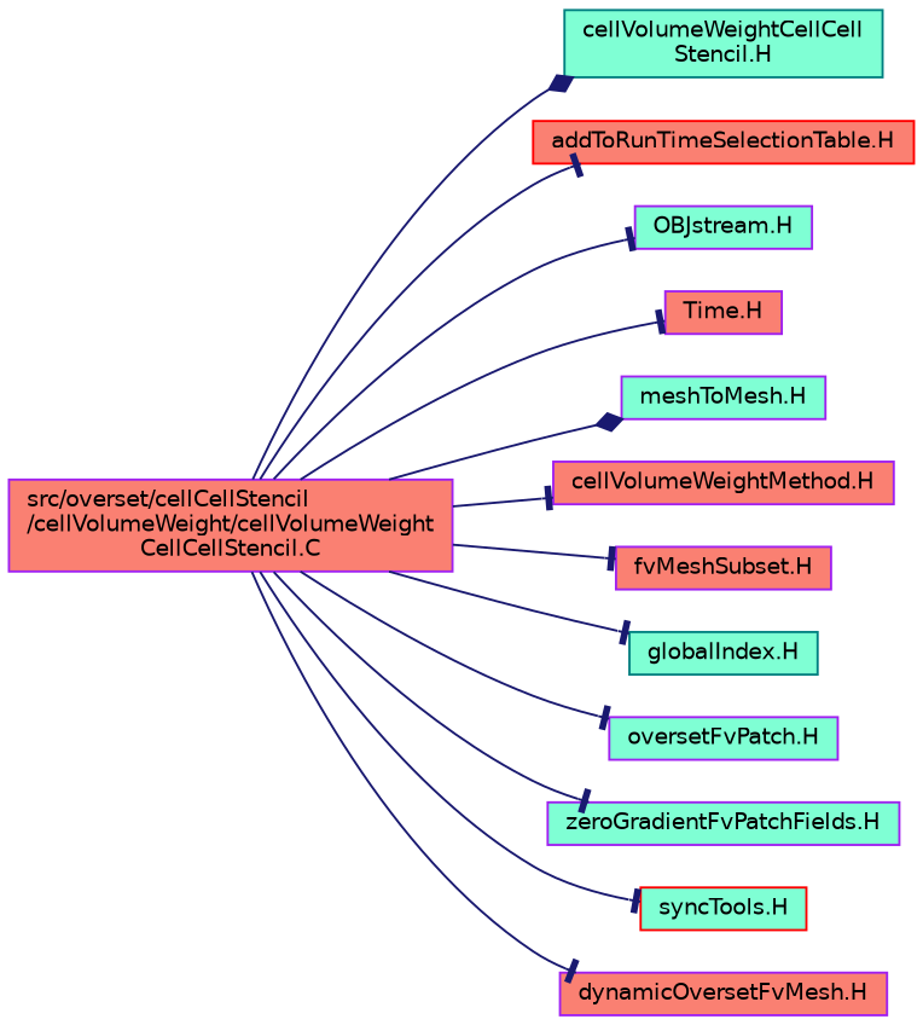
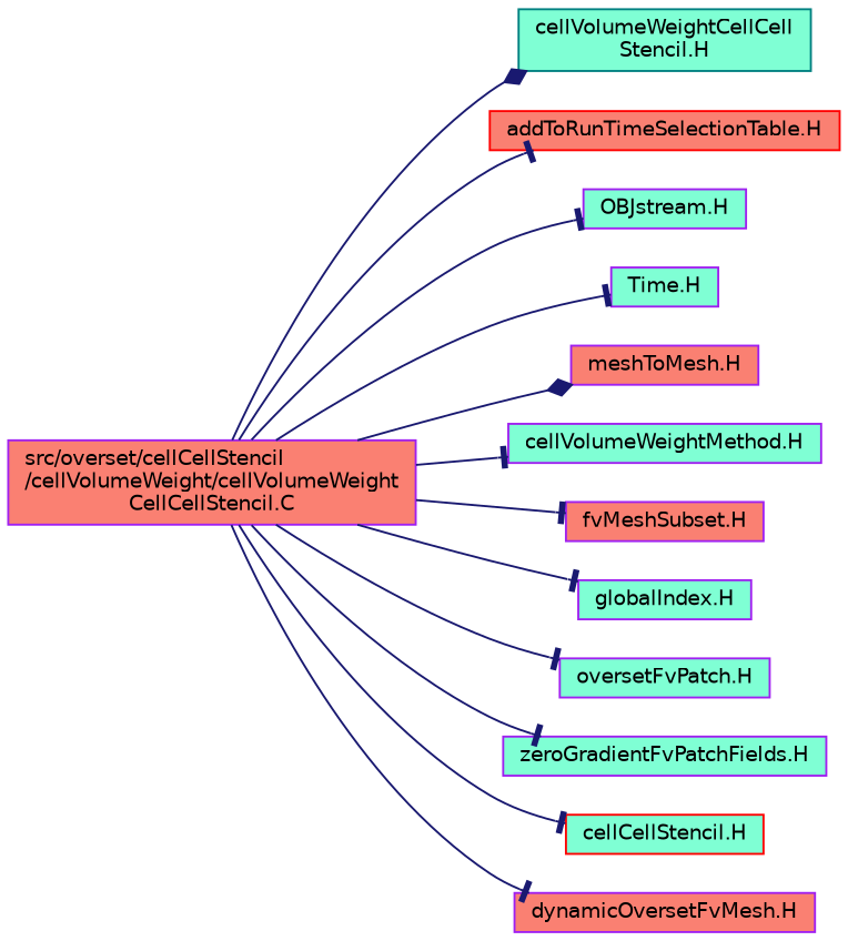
  digraph {
    rankdir=LR
    node [color=purple fillcolor=aquamarine fontname=Helvetica fontsize=10 shape=record style=filled]
    edge [arrowhead=tee color=midnightblue fontname=Helvetica fontsize=10 labelfontname=Helvetica labelfontsize=10 style=solid]
    n1 [fillcolor=salmon fontcolor=black height=0.2 label="src/overset/cellCellStencil\l/cellVolumeWeight/cellVolumeWeight\lCellCellStencil.C" width=0.4]
    n2 [color=teal height=0.2 label="cellVolumeWeightCellCell\lStencil.H" width=0.4]
    n3 [color=red fillcolor=salmon height=0.2 label="addToRunTimeSelectionTable.H" width=0.4]
    n4 [height=0.2 label="OBJstream.H" width=0.4]
-   n5 [fillcolor=salmon height=0.2 label="Time.H" width=0.4]
-   n6 [height=0.2 label="meshToMesh.H" width=0.4]
-   n7 [fillcolor=salmon height=0.2 label="cellVolumeWeightMethod.H" width=0.4]
+   n5 [height=0.2 label="Time.H" width=0.4]
+   n6 [fillcolor=salmon height=0.2 label="meshToMesh.H" width=0.4]
+   n7 [height=0.2 label="cellVolumeWeightMethod.H" width=0.4]
    n8 [fillcolor=salmon height=0.2 label="fvMeshSubset.H" width=0.4]
-   n9 [color=teal height=0.2 label="globalIndex.H" width=0.4]
+   n9 [height=0.2 label="globalIndex.H" width=0.4]
    n10 [height=0.2 label="oversetFvPatch.H" width=0.4]
    n11 [height=0.2 label="zeroGradientFvPatchFields.H" width=0.4]
-   n12 [color=red height=0.2 label="syncTools.H" width=0.4]
+   n12 [color=red height=0.2 label="cellCellStencil.H" width=0.4]
    n13 [fillcolor=salmon height=0.2 label="dynamicOversetFvMesh.H" width=0.4]
    n1 -> n2 [arrowhead=diamond]
    n1 -> n3
    n1 -> n4
    n1 -> n5
    n1 -> n6 [arrowhead=diamond]
    n1 -> n7
    n1 -> n8
    n1 -> n9
    n1 -> n10
    n1 -> n11
    n1 -> n12
    n1 -> n13
  }
